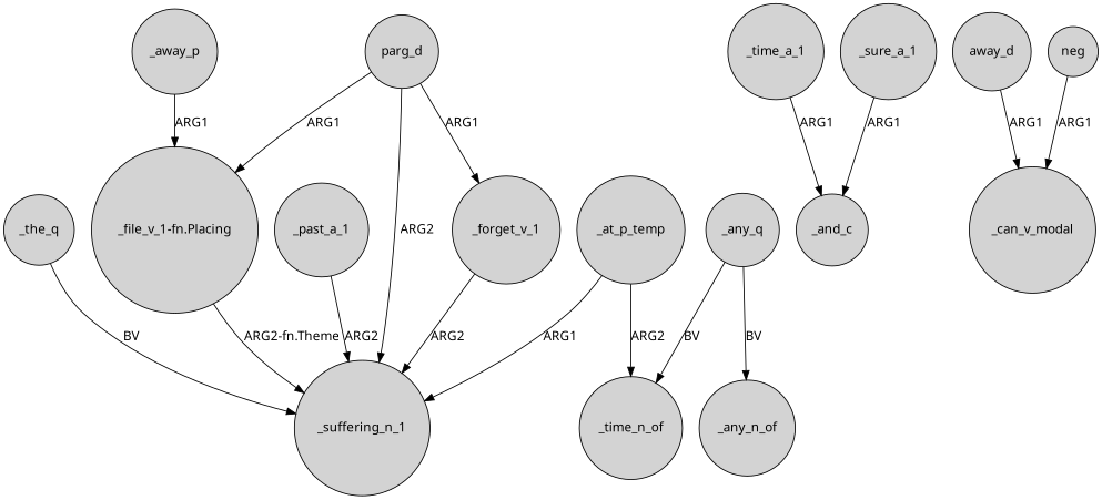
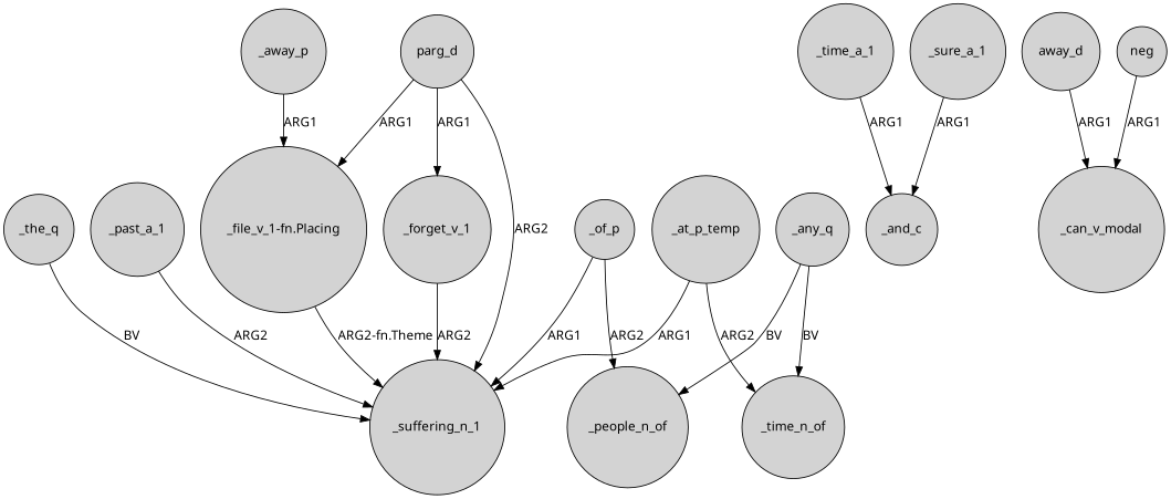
  digraph {
    fontname="Noto Sans"
    node [fontname="Noto Sans" shape=circle style=filled]
    edge [fontname="Noto Sans"]
    parg_d
    _suffering_n_1
    _forget_v_1
    "_file_v_1-fn.Placing"
    _the_q
-   _people_n_of [label=_any_n_of]
+   _of_p
+   _people_n_of
    _any_q
    _time_n_of
    _at_p_temp
    _past_a_1
    _away_p
    n13 [label=_time_a_1]
    _and_c
    n15 [label=away_d]
    _can_v_modal
    _sure_a_1
    neg
    parg_d -> _suffering_n_1 [label=ARG2]
    parg_d -> _forget_v_1 [label=ARG1]
    parg_d -> "_file_v_1-fn.Placing" [label=ARG1]
    _forget_v_1 -> _suffering_n_1 [label=ARG2]
    "_file_v_1-fn.Placing" -> _suffering_n_1 [label="ARG2-fn.Theme"]
    _the_q -> _suffering_n_1 [label=BV]
+   _of_p -> _suffering_n_1 [label=ARG1]
+   _of_p -> _people_n_of [label=ARG2]
    _any_q -> _people_n_of [label=BV]
    _any_q -> _time_n_of [label=BV]
    _at_p_temp -> _suffering_n_1 [label=ARG1]
    _at_p_temp -> _time_n_of [label=ARG2]
    _past_a_1 -> _suffering_n_1 [label=ARG2]
    _away_p -> "_file_v_1-fn.Placing" [label=ARG1]
    n13 -> _and_c [label=ARG1]
    n15 -> _can_v_modal [label=ARG1]
    _sure_a_1 -> _and_c [label=ARG1]
    neg -> _can_v_modal [label=ARG1]
  }
